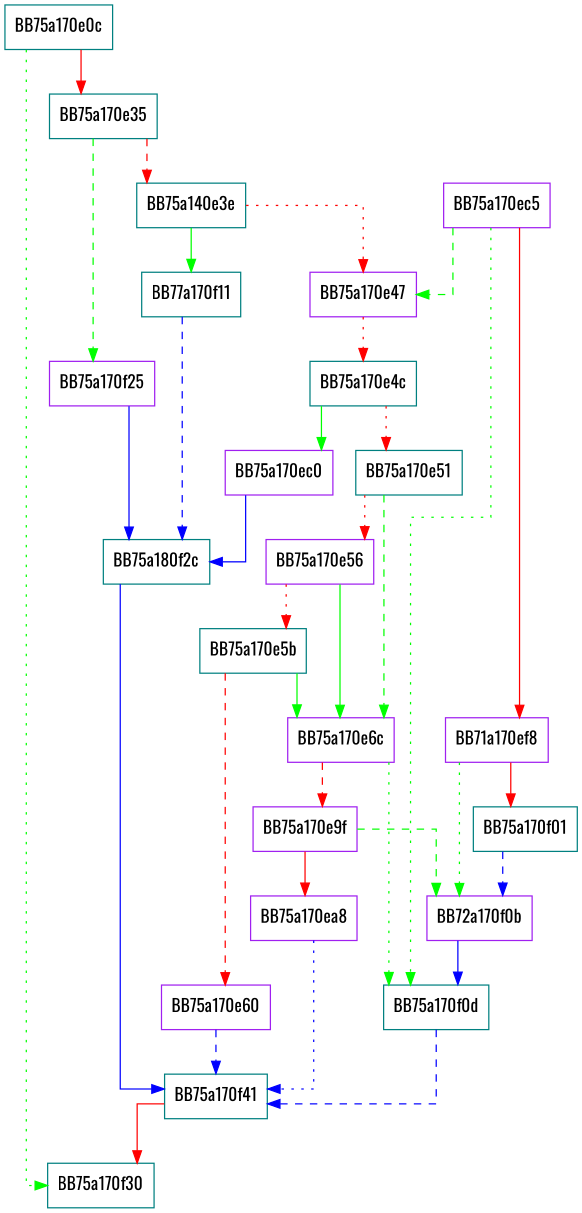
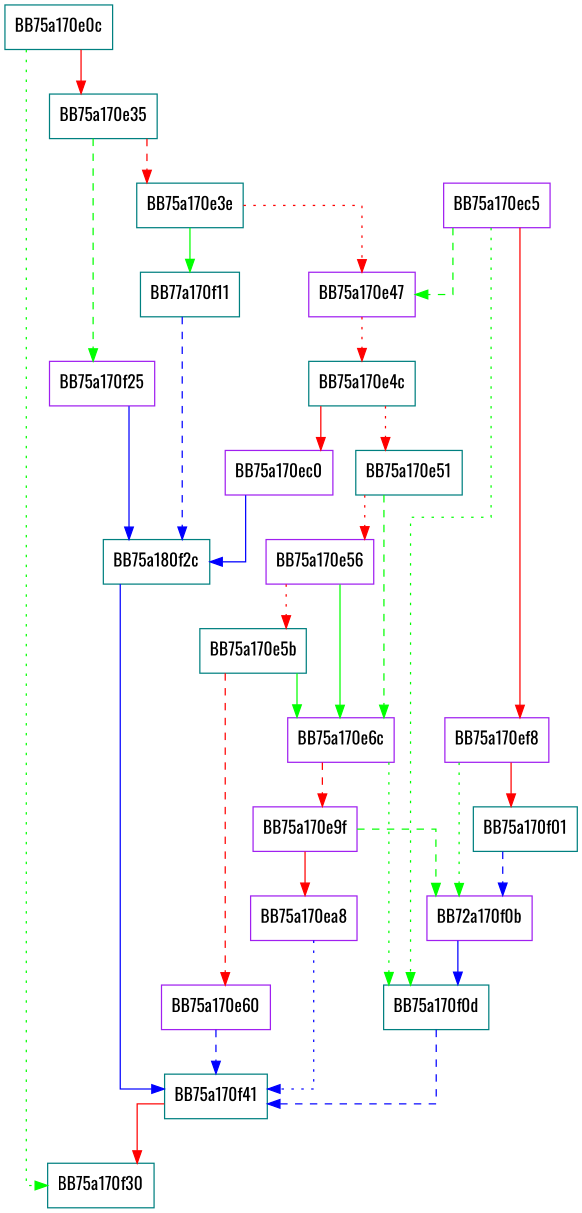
  digraph {
    fontname=Oswald
    splines=ortho
    node [color=teal fontname=Oswald shape=box]
    edge [color=red fontname=Oswald style=solid]
    BB75a170e0c
    BB75a170f30
    BB75a170e35
    BB75a170f25 [color=purple]
-   BB75a170e3e [label=BB75a140e3e]
+   BB75a170e3e
    BB75a170f41
    n7 [label=BB75a180f2c]
    n8 [label=BB77a170f11]
    BB75a170e47 [color=purple]
    BB75a170e4c
    BB75a170ec5 [color=purple]
    BB75a170f0d
-   BB75a170ef8 [color=purple label=BB71a170ef8]
+   BB75a170ef8 [color=purple]
    BB75a170ec0 [color=purple]
    BB75a170e51
    n16 [color=purple label=BB72a170f0b]
    BB75a170f01
    BB75a170e6c [color=purple]
    BB75a170e56 [color=purple]
    BB75a170e9f [color=purple]
    BB75a170e5b
    BB75a170ea8 [color=purple]
    BB75a170e60 [color=purple]
    BB75a170e0c -> BB75a170f30 [color=green style=dotted]
    BB75a170e0c -> BB75a170e35
    BB75a170e35 -> BB75a170f25 [color=green style=dashed]
    BB75a170e35 -> BB75a170e3e [style=dashed]
    BB75a170f25 -> n7 [color=blue]
    BB75a170e3e -> n8 [color=green]
    BB75a170e3e -> BB75a170e47 [style=dotted]
    BB75a170f41 -> BB75a170f30
    n7 -> BB75a170f41 [color=blue]
    n8 -> n7 [color=blue style=dashed]
    BB75a170e47 -> BB75a170e4c [style=dotted]
-   BB75a170e4c -> BB75a170ec0 [color=green]
+   BB75a170e4c -> BB75a170ec0
    BB75a170e4c -> BB75a170e51 [style=dotted]
    BB75a170ec5 -> BB75a170e47 [color=green style=dashed]
    BB75a170ec5 -> BB75a170f0d [color=green style=dotted]
    BB75a170ec5 -> BB75a170ef8
    BB75a170f0d -> BB75a170f41 [color=blue style=dashed]
    BB75a170ef8 -> n16 [color=green style=dotted]
    BB75a170ef8 -> BB75a170f01
    BB75a170ec0 -> n7 [color=blue]
    BB75a170e51 -> BB75a170e6c [color=green style=dashed]
    BB75a170e51 -> BB75a170e56 [style=dotted]
    n16 -> BB75a170f0d [color=blue]
    BB75a170f01 -> n16 [color=blue style=dashed]
    BB75a170e6c -> BB75a170f0d [color=green style=dotted]
    BB75a170e6c -> BB75a170e9f [style=dashed]
    BB75a170e56 -> BB75a170e6c [color=green]
    BB75a170e56 -> BB75a170e5b [style=dotted]
    BB75a170e9f -> n16 [color=green style=dashed]
    BB75a170e9f -> BB75a170ea8
    BB75a170e5b -> BB75a170e6c [color=green]
    BB75a170e5b -> BB75a170e60 [style=dashed]
    BB75a170ea8 -> BB75a170f41 [color=blue style=dotted]
    BB75a170e60 -> BB75a170f41 [color=blue style=dashed]
  }
